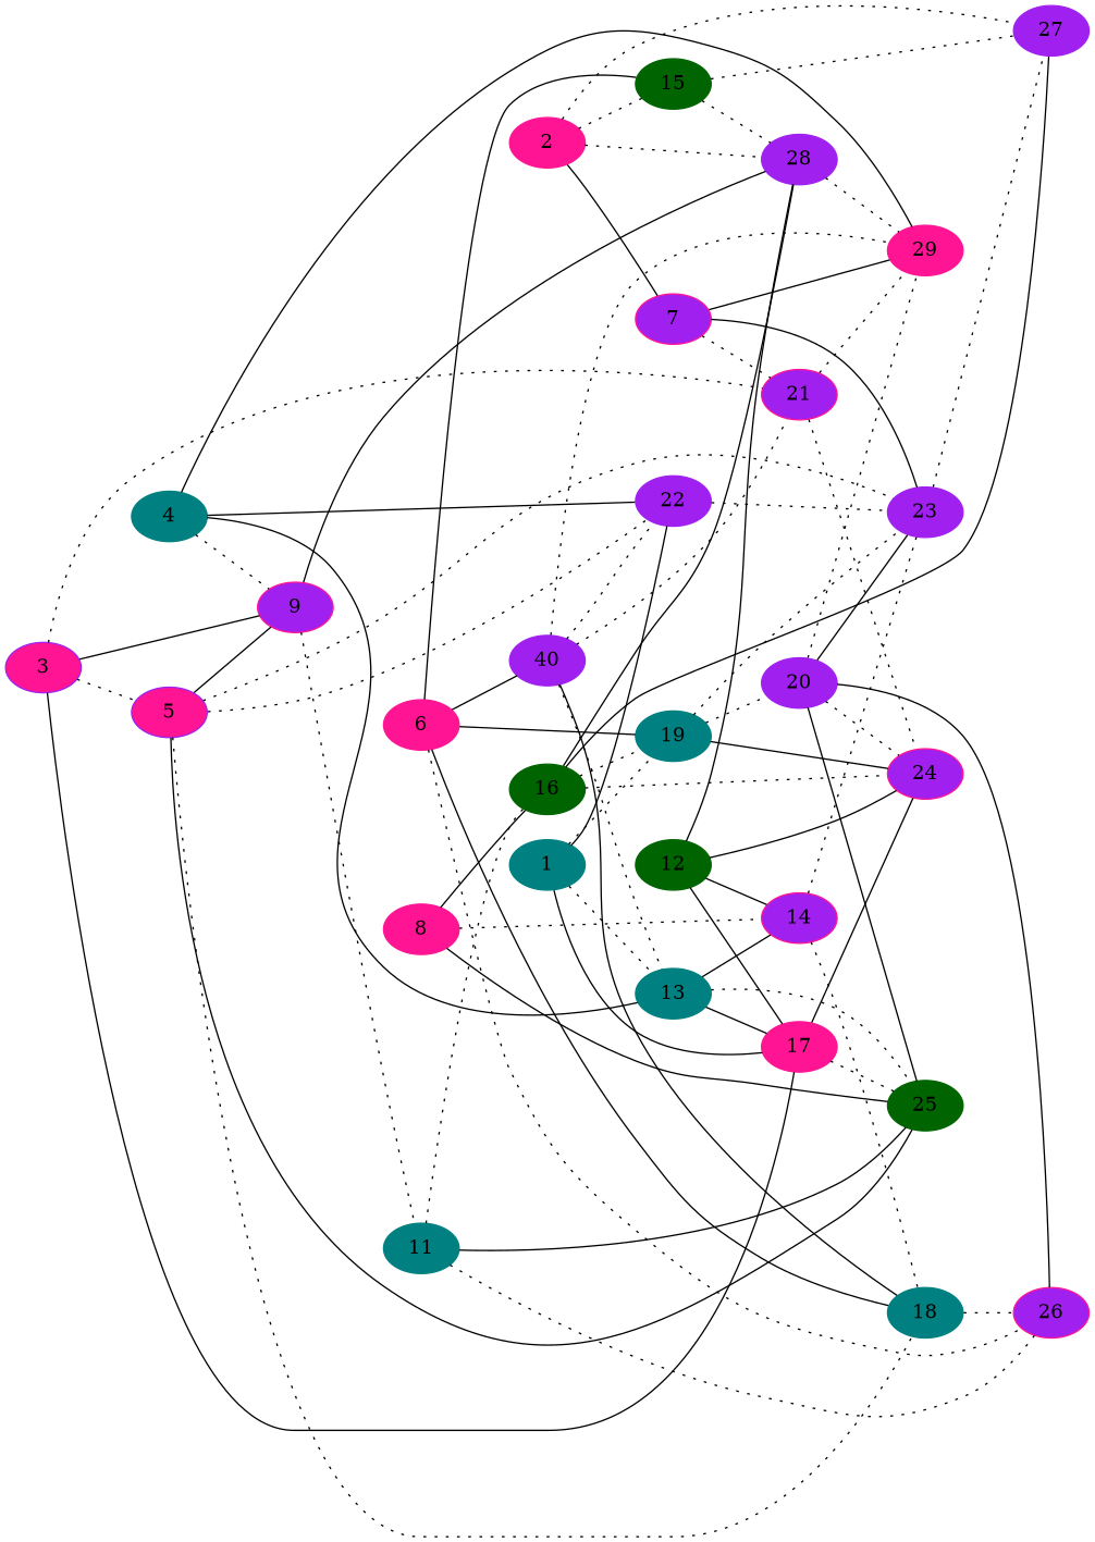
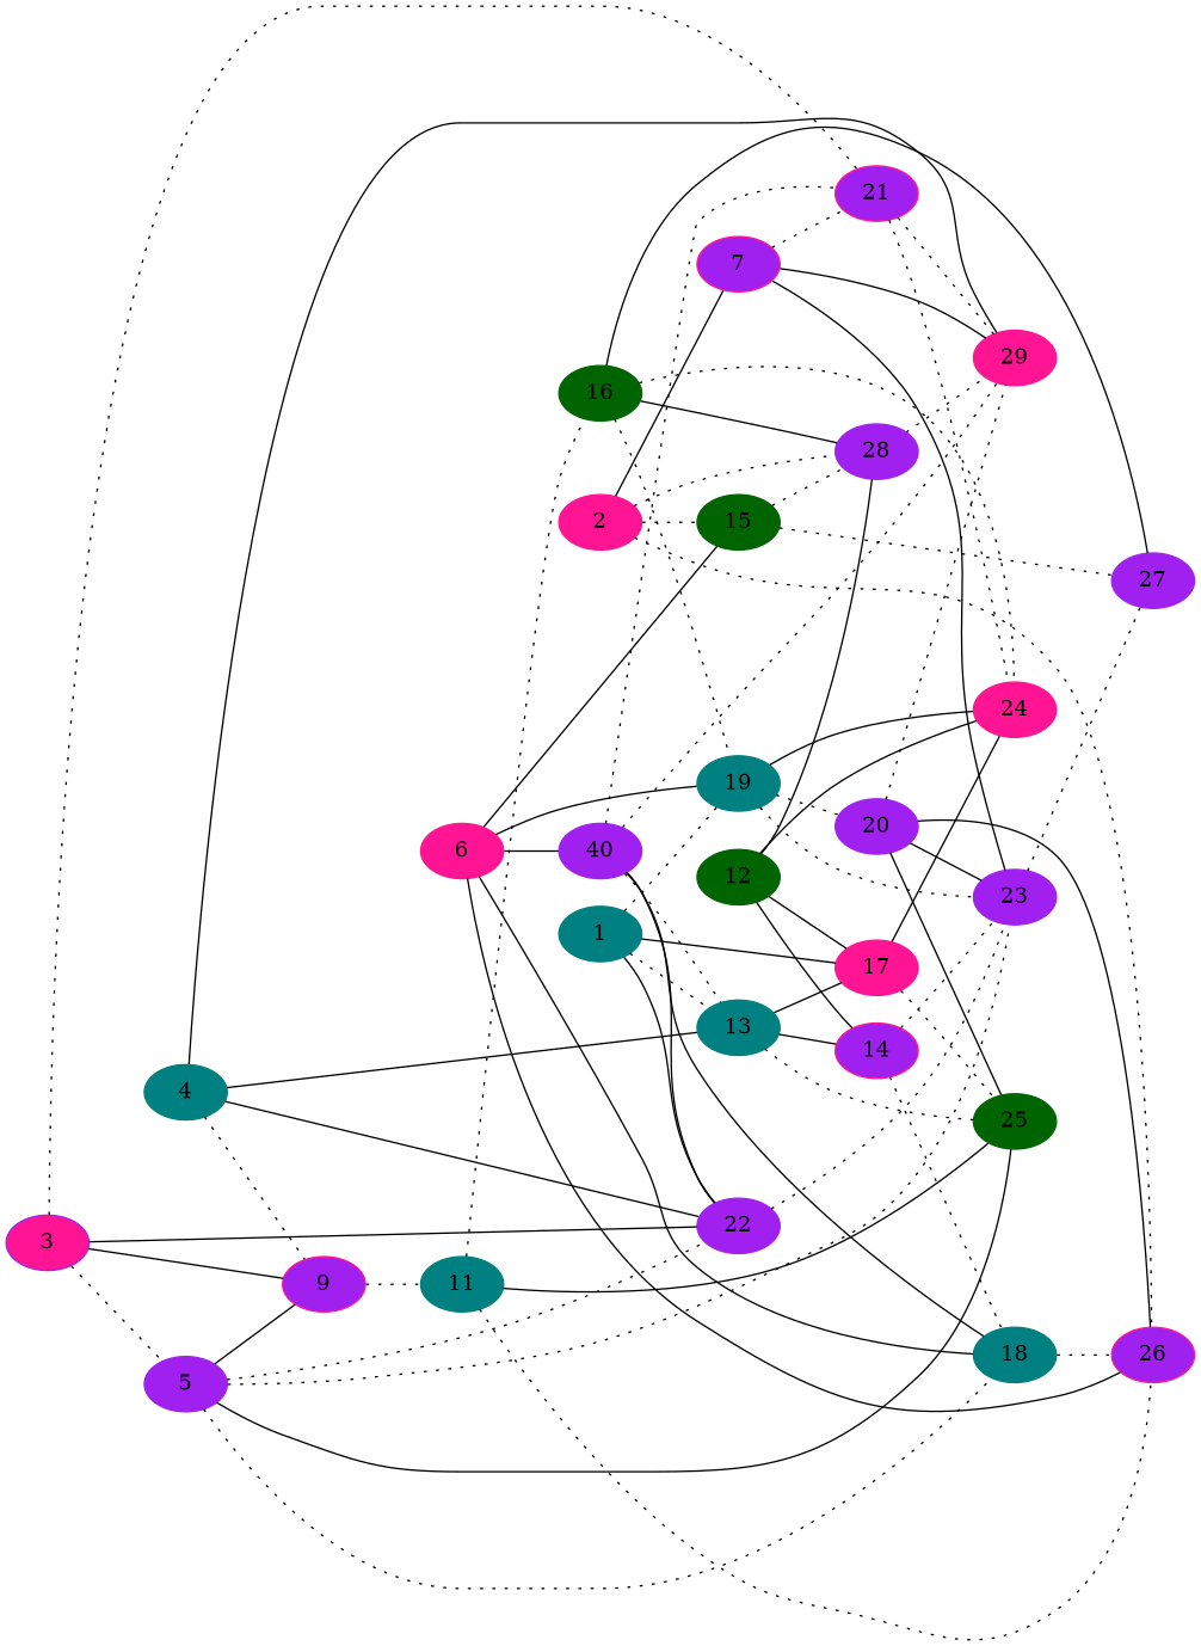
  graph {
    rankdir=LR
    node [color=deeppink style=filled]
    edge [style=dotted weight=1.0]
    1 [color=teal]
    13 [color=teal]
    17
    19 [color=teal]
    22 [color=purple]
    25 [color=darkgreen]
    14 [fillcolor=purple]
-   24 [fillcolor=purple]
+   24
    23 [color=purple]
    20 [color=purple]
    7 [fillcolor=purple]
    2
    15 [color=darkgreen]
    26 [fillcolor=purple]
    28 [color=purple]
    21 [fillcolor=purple]
    29
-   8
    16 [color=darkgreen]
    27 [color=purple]
    3 [color=purple fillcolor=deeppink]
-   5 [color=purple fillcolor=deeppink]
+   5 [color=purple]
    9 [fillcolor=purple]
    18 [color=teal]
    11 [color=teal]
    4 [color=teal]
    6
    n28 [color=purple label=40]
    12 [color=darkgreen]
    1 -- 13
    1 -- 17 [style=solid]
    1 -- 19
    1 -- 22 [style=solid]
    13 -- 17 [style=solid]
    13 -- 25
    13 -- 14 [style=solid]
    17 -- 25
    17 -- 24 [style=solid]
    19 -- 24 [style=solid]
    19 -- 23
    19 -- 20
    22 -- 23
    14 -- 23
    14 -- 18
    23 -- 27
    20 -- 25 [style=solid]
-   20 -- 24
    20 -- 23 [style=solid]
    20 -- 26 [style=solid]
    20 -- 29
    7 -- 23 [style=solid]
    7 -- 21
    7 -- 29 [style=solid]
    2 -- 7 [style=solid]
    2 -- 15 [weight=2.0]
-   2 -- 27
+   2 -- 26
    2 -- 28
    15 -- 28
    15 -- 27 [weight=2.0]
    28 -- 29
    21 -- 24
    21 -- 29
-   8 -- 25 [style=solid]
-   8 -- 14 [weight=2.0]
-   8 -- 16 [style=solid]
    16 -- 19
    16 -- 24
    16 -- 28 [style=solid]
    16 -- 27 [style=solid]
-   3 -- 17 [style=solid]
+   3 -- 22 [style=solid]
    3 -- 21
    3 -- 5
    3 -- 9 [style=solid]
    5 -- 22
    5 -- 25 [style=solid]
    5 -- 23
    5 -- 9 [style=solid]
    5 -- 18
-   9 -- 28 [style=solid]
    9 -- 11
    18 -- 26 [weight=2.0]
    11 -- 25 [style=solid]
    11 -- 26
    11 -- 16
    4 -- 13 [style=solid]
    4 -- 22 [style=solid]
    4 -- 29 [style=solid]
    4 -- 9
    6 -- 19 [style=solid]
    6 -- 15 [style=solid]
-   6 -- 26
+   6 -- 26 [style=solid]
    6 -- 18 [style=solid]
    6 -- n28 [style=solid]
    n28 -- 13
-   n28 -- 22
+   n28 -- 22 [style=solid]
    n28 -- 21
    n28 -- 29
    n28 -- 18 [style=solid]
    12 -- 17 [style=solid]
    12 -- 14 [style=solid]
    12 -- 24 [style=solid]
    12 -- 28 [style=solid]
  }
